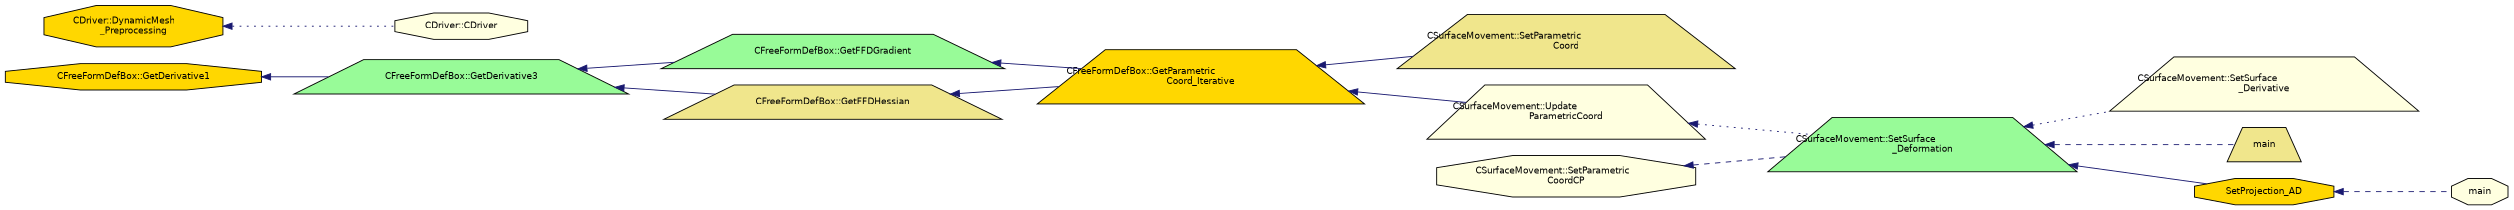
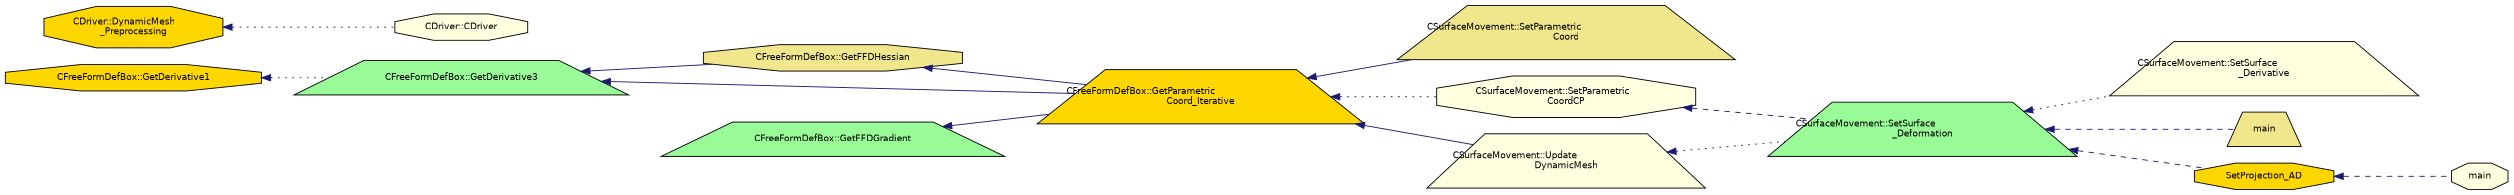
  digraph {
    rankdir=LR
    node [color=black fillcolor=lightyellow fontname=Helvetica fontsize=10 shape=trapezium style=filled]
    edge [color=midnightblue dir=back fontname=Helvetica fontsize=10 labelfontname=Helvetica labelfontsize=10 style=solid]
    n1 [fillcolor=gold fontcolor=black height=0.2 label="CFreeFormDefBox::GetDerivative1" shape=octagon width=0.4]
    n2 [fillcolor=palegreen height=0.2 label="CFreeFormDefBox::GetDerivative3" width=0.4]
    n3 [fillcolor=palegreen height=0.2 label="CFreeFormDefBox::GetFFDGradient" width=0.4]
-   n4 [fillcolor=khaki height=0.2 label="CFreeFormDefBox::GetFFDHessian" width=0.4]
+   n4 [fillcolor=khaki height=0.2 label="CFreeFormDefBox::GetFFDHessian" shape=octagon width=0.4]
    n5 [fillcolor=gold height=0.2 label="CFreeFormDefBox::GetParametric\lCoord_Iterative" width=0.4]
    n6 [fillcolor=khaki height=0.2 label="CSurfaceMovement::SetParametric\lCoord" width=0.4]
    n7 [height=0.2 label="CSurfaceMovement::SetParametric\lCoordCP" shape=octagon width=0.4]
-   n8 [height=0.2 label="CSurfaceMovement::Update\lParametricCoord" width=0.4]
+   n8 [height=0.2 label="CSurfaceMovement::Update\lDynamicMesh" width=0.4]
    n9 [fillcolor=palegreen height=0.2 label="CSurfaceMovement::SetSurface\l_Deformation" width=0.4]
    n10 [height=0.2 label="CSurfaceMovement::SetSurface\l_Derivative" width=0.4]
    n11 [fillcolor=khaki height=0.2 label=main width=0.4]
    n12 [fillcolor=gold height=0.2 label=SetProjection_AD shape=octagon width=0.4]
    n13 [height=0.2 label=main shape=octagon width=0.4]
    n14 [fillcolor=gold height=0.2 label="CDriver::DynamicMesh\l_Preprocessing" shape=octagon width=0.4]
    n15 [height=0.2 label="CDriver::CDriver" shape=octagon width=0.4]
-   n1 -> n2
-   n2 -> n3
+   n1 -> n2 [style=dotted]
+   n2 -> n5
    n2 -> n4
    n3 -> n5
    n4 -> n5
    n5 -> n6
+   n5 -> n7 [style=dotted]
    n5 -> n8
    n7 -> n9 [style=dashed]
    n8 -> n9 [style=dotted]
    n9 -> n10 [style=dotted]
    n9 -> n11 [style=dashed]
-   n9 -> n12
+   n9 -> n12 [style=dashed]
    n12 -> n13 [style=dashed]
    n14 -> n15 [style=dotted]
  }
